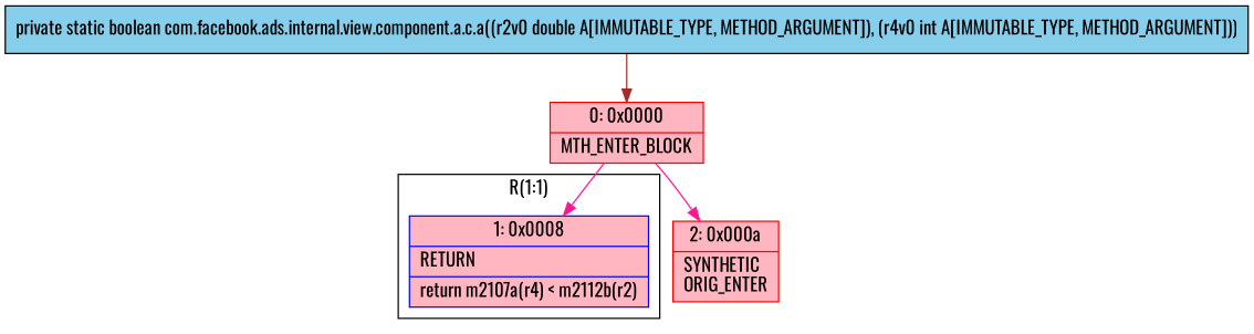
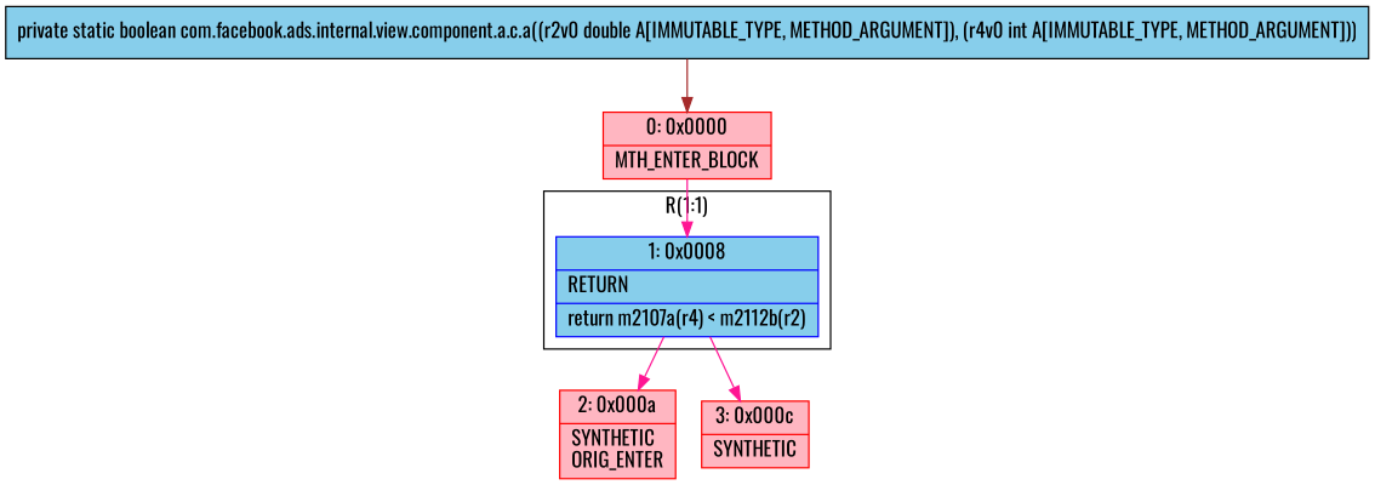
  digraph {
    fontname=Oswald
    node [color=red fillcolor=lightpink fontname=Oswald shape=record style=filled]
    edge [color=deeppink fontname=Oswald]
-   n1 [color=blue label="{1\:\ 0x0008|RETURN\l|return m2107a(r4) \< m2112b(r2)\l}"]
+   n1 [color=blue fillcolor=skyblue label="{1\:\ 0x0008|RETURN\l|return m2107a(r4) \< m2112b(r2)\l}"]
    n2 [label="{2\:\ 0x000a|SYNTHETIC\lORIG_ENTER\l}"]
+   n3 [label="{3\:\ 0x000c|SYNTHETIC\l}"]
    n4 [label="{0\:\ 0x0000|MTH_ENTER_BLOCK\l}"]
    n5 [fillcolor=skyblue label="{private static boolean com.facebook.ads.internal.view.component.a.c.a((r2v0 double A[IMMUTABLE_TYPE, METHOD_ARGUMENT]), (r4v0 int A[IMMUTABLE_TYPE, METHOD_ARGUMENT])) }" color=""]
    subgraph cluster_1 {
      label="R(1:1)"
      n1
    }
-   n4 -> n2
+   n1 -> n2
+   n1 -> n3
    n4 -> n1
    n5 -> n4 [color=brown]
  }
